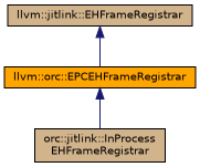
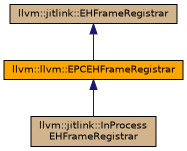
  digraph {
    node [color=black fillcolor=tan fontname=Helvetica fontsize=10 shape=record style=filled]
    edge [color=midnightblue dir=back fontname=Helvetica fontsize=10 labelfontname=Helvetica labelfontsize=10 style=solid]
    n1 [fontcolor=black height=0.2 label="llvm::jitlink::EHFrameRegistrar" width=0.4]
-   n2 [fillcolor=orange height=0.2 label="llvm::orc::EPCEHFrameRegistrar" width=0.4]
-   n3 [height=0.2 label="orc::jitlink::InProcess\lEHFrameRegistrar" width=0.4]
+   n2 [fillcolor=orange height=0.2 label="llvm::llvm::EPCEHFrameRegistrar" width=0.4]
+   n3 [height=0.2 label="llvm::jitlink::InProcess\lEHFrameRegistrar" width=0.4]
    n1 -> n2
    n2 -> n3
  }
